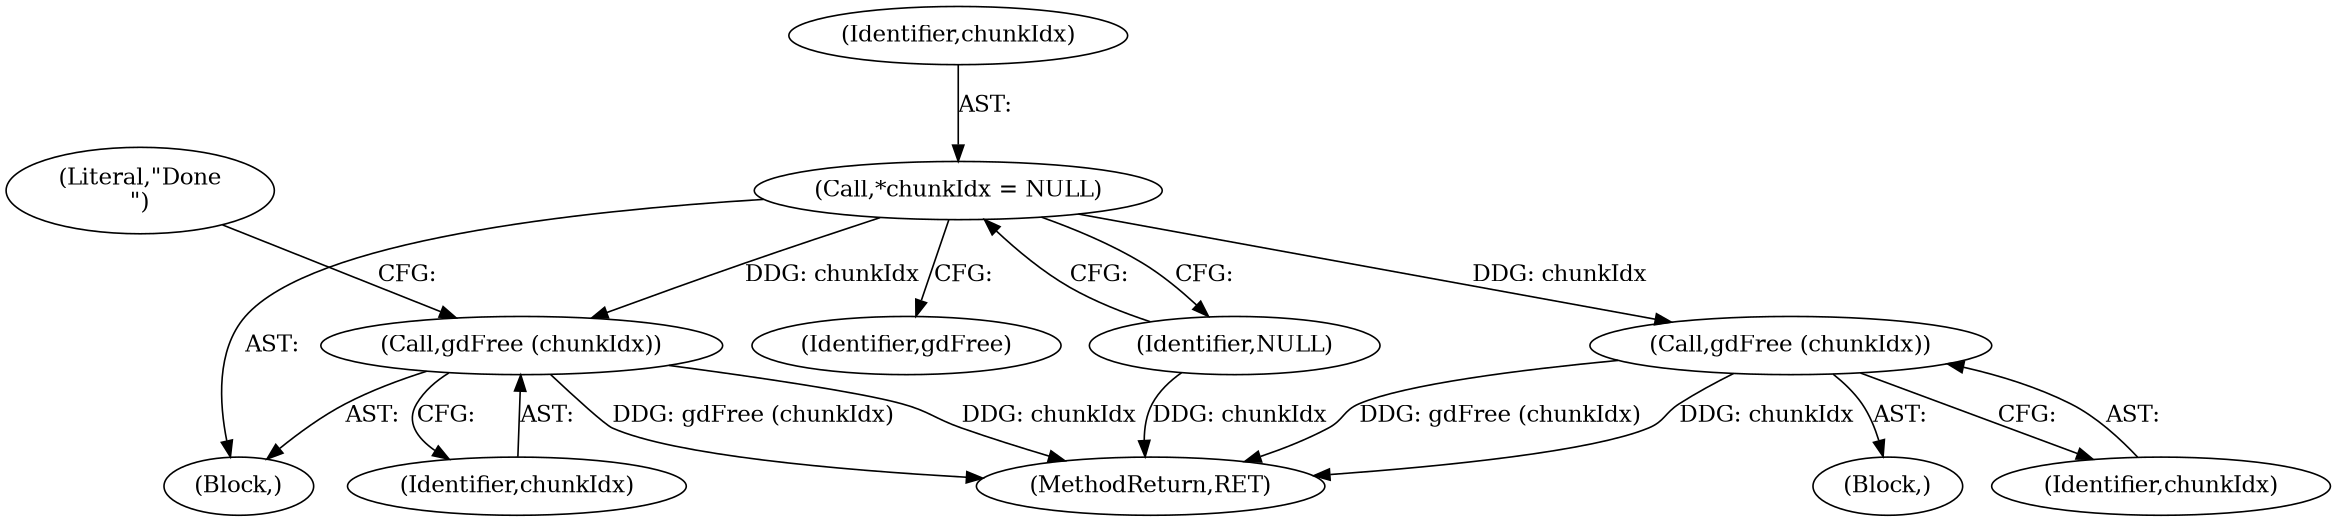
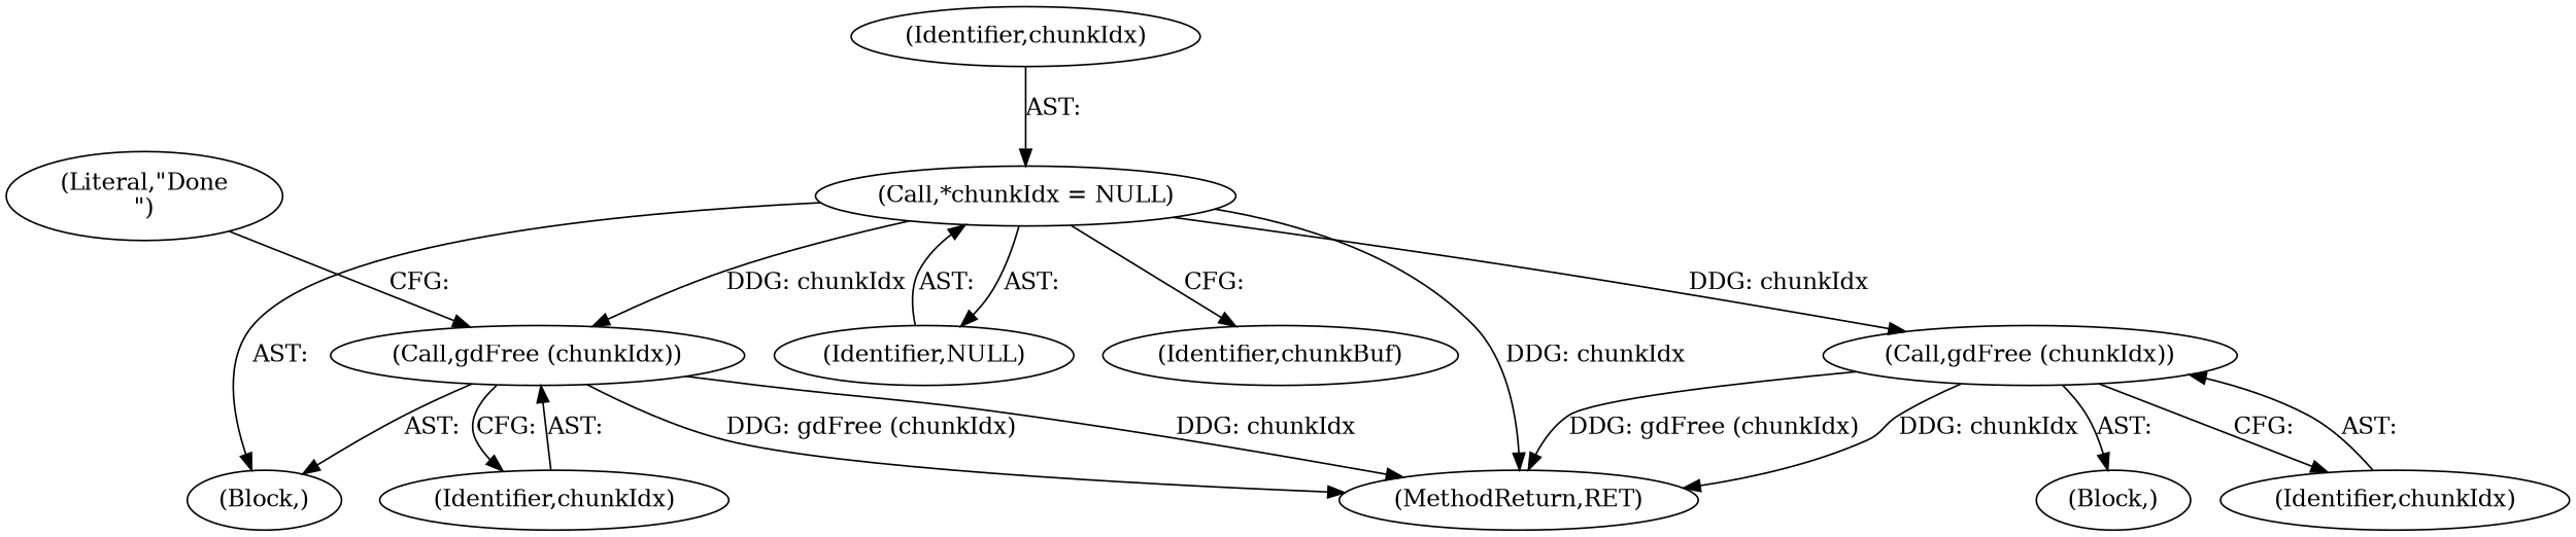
  digraph {
    n1 [label="(Call,*chunkIdx = NULL)"]
    n2 [label="(Call,gdFree (chunkIdx))"]
    n3 [label="(Call,gdFree (chunkIdx))"]
    n4 [label="(Block,)"]
    n5 [label="(Identifier,NULL)"]
    n6 [label="(MethodReturn,RET)"]
-   n7 [label="(Identifier,gdFree)"]
+   n7 [label="(Identifier,chunkBuf)"]
    n8 [label="(Identifier,chunkIdx)"]
    n9 [label="(Identifier,chunkIdx)"]
    n10 [label="(Block,)"]
    n11 [label="(Identifier,chunkIdx)"]
    n12 [label="(Literal,\"Done\n\")"]
    n1 -> n2 [label="DDG: chunkIdx"]
    n1 -> n3 [label="DDG: chunkIdx"]
    n1 -> n4 [label="AST: "]
-   n1 -> n5 [label="CFG: "]
-   n5 -> n6 [label="DDG: chunkIdx"]
+   n1 -> n5 [label="AST: "]
+   n1 -> n6 [label="DDG: chunkIdx"]
    n1 -> n7 [label="CFG: "]
    n2 -> n4 [label="AST: "]
    n2 -> n6 [label="DDG: chunkIdx"]
    n2 -> n6 [label="DDG: gdFree (chunkIdx)"]
    n2 -> n8 [label="CFG: "]
    n3 -> n6 [label="DDG: chunkIdx"]
    n3 -> n6 [label="DDG: gdFree (chunkIdx)"]
    n3 -> n9 [label="CFG: "]
    n3 -> n10 [label="AST: "]
-   n5 -> n1 [label="CFG: "]
+   n5 -> n1 [label="AST: "]
    n8 -> n2 [label="AST: "]
    n9 -> n3 [label="AST: "]
    n11 -> n1 [label="AST: "]
    n12 -> n2 [label="CFG: "]
  }
